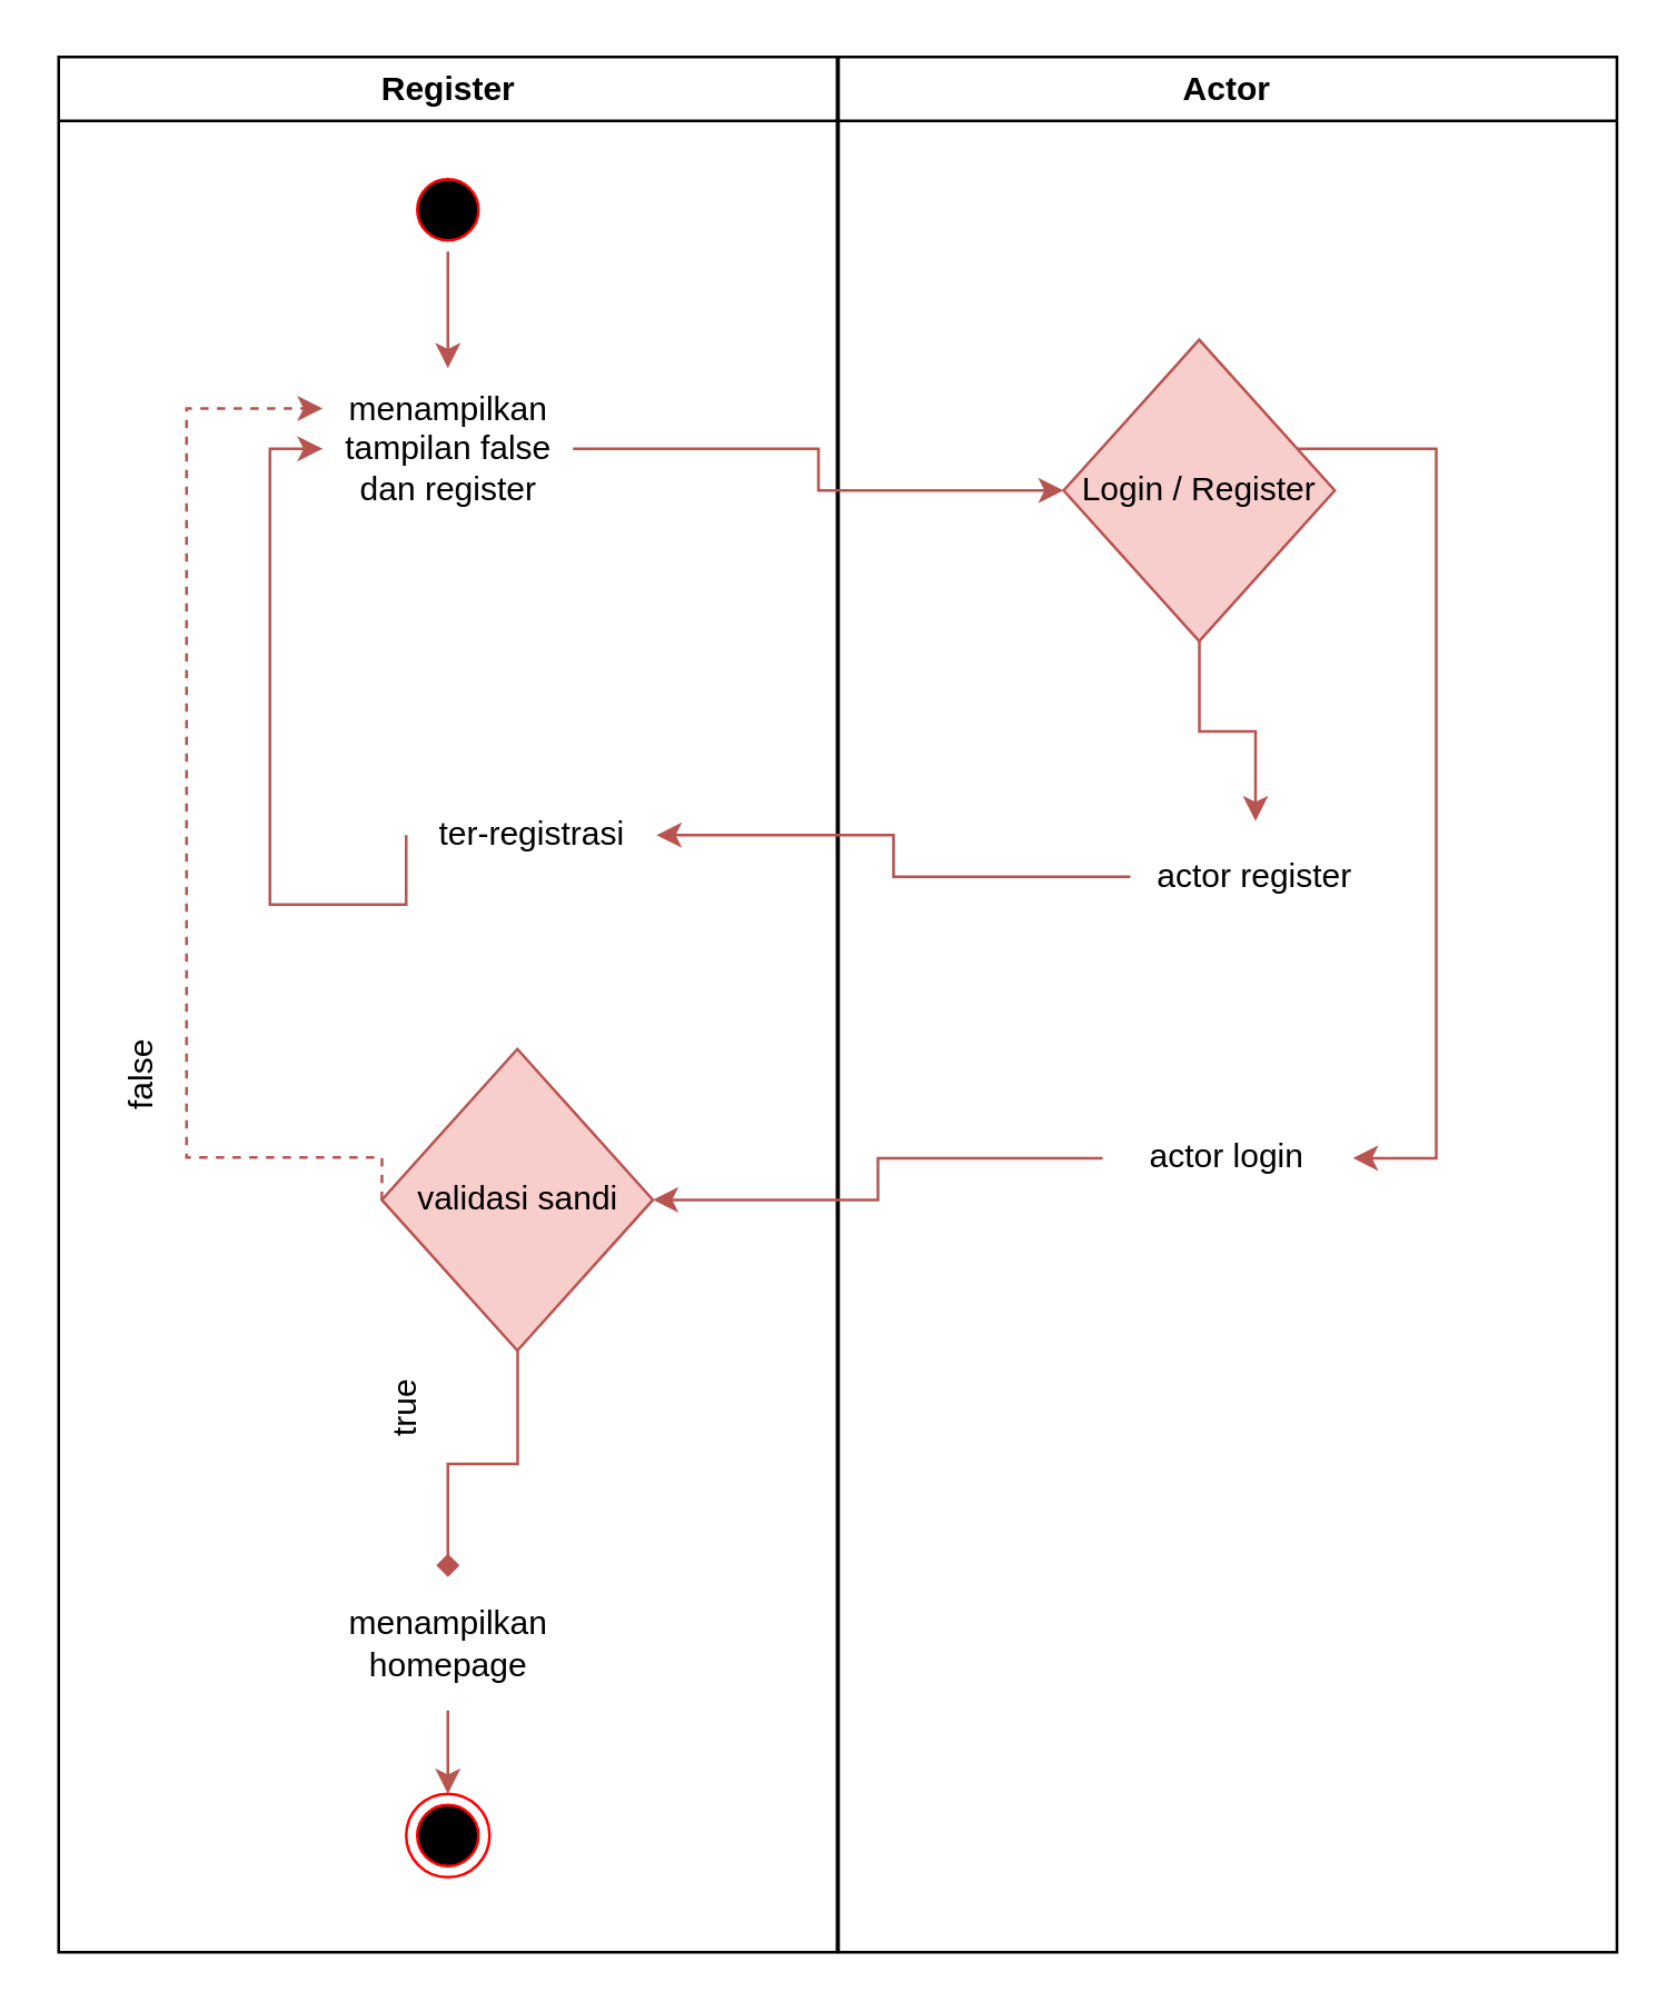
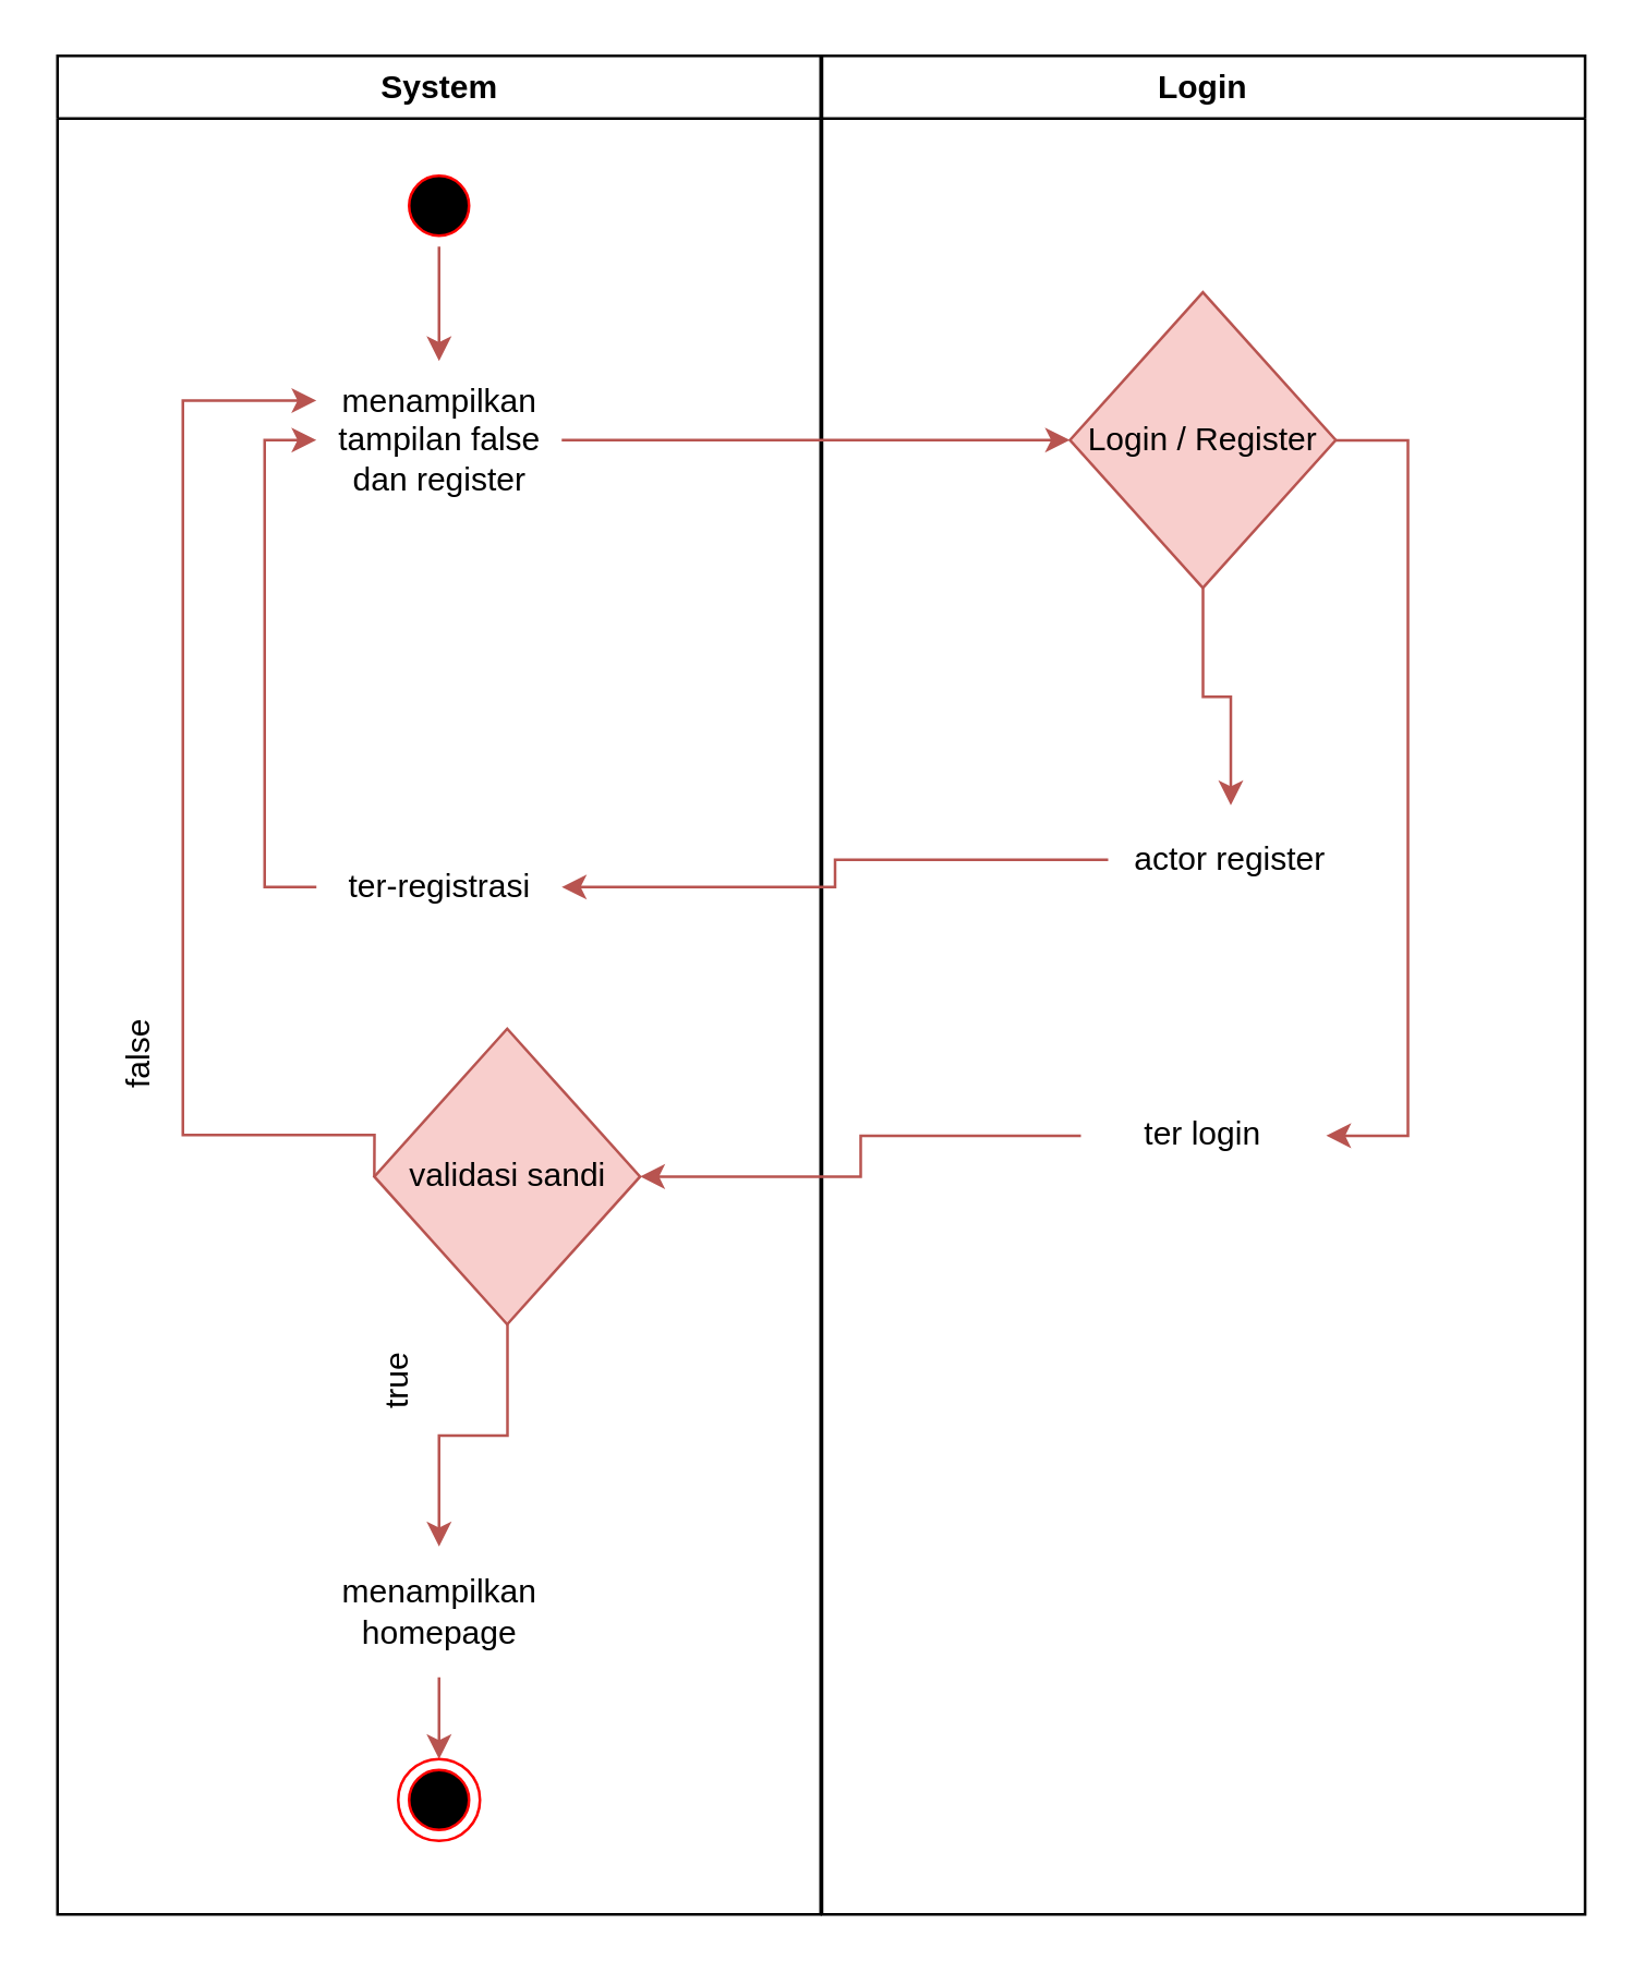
  <mxCell id="0" />
  <mxCell id="1" parent="0" />
- <mxCell id="2" value="Register" style="swimlane;whiteSpace=wrap;" parent="1" vertex="1"><mxGeometry x="20.5" y="20" width="280" height="682" as="geometry" /></mxCell>
+ <mxCell id="2" value="System" style="swimlane;whiteSpace=wrap;" parent="1" vertex="1"><mxGeometry x="20.5" y="20" width="280" height="682" as="geometry" /></mxCell>
  <mxCell id="3" style="edgeStyle=orthogonalEdgeStyle;rounded=0;orthogonalLoop=1;jettySize=auto;html=1;fillColor=#f8cecc;strokeColor=#b85450;" parent="2" source="4" target="5" edge="1"><mxGeometry relative="1" as="geometry" /></mxCell>
  <mxCell id="4" value="" style="ellipse;shape=startState;fillColor=#000000;strokeColor=#ff0000;" parent="2" vertex="1"><mxGeometry x="125" y="40" width="30" height="30" as="geometry" /></mxCell>
  <mxCell id="5" value="menampilkan tampilan false dan register" style="text;html=1;align=center;verticalAlign=middle;whiteSpace=wrap;rounded=0;" parent="2" vertex="1"><mxGeometry x="95" y="112" width="90" height="58" as="geometry" /></mxCell>
- <mxCell id="6" value="ter-registrasi" style="text;html=1;align=center;verticalAlign=middle;whiteSpace=wrap;rounded=0;" parent="2" vertex="1"><mxGeometry x="125" y="258" width="90" height="44" as="geometry" /></mxCell>
+ <mxCell id="6" value="ter-registrasi" style="text;html=1;align=center;verticalAlign=middle;whiteSpace=wrap;rounded=0;" parent="2" vertex="1"><mxGeometry x="95" y="283" width="90" height="44" as="geometry" /></mxCell>
  <mxCell id="7" style="edgeStyle=orthogonalEdgeStyle;rounded=0;orthogonalLoop=1;jettySize=auto;html=1;entryX=0;entryY=0.5;entryDx=0;entryDy=0;exitX=0;exitY=0.5;exitDx=0;exitDy=0;fillColor=#f8cecc;strokeColor=#b85450;" parent="2" source="6" target="5" edge="1"><mxGeometry relative="1" as="geometry"><Array as="points"><mxPoint x="76" y="305" /><mxPoint x="76" y="141" /></Array></mxGeometry></mxCell>
- <mxCell id="8" style="edgeStyle=orthogonalEdgeStyle;rounded=0;orthogonalLoop=1;jettySize=auto;html=1;fillColor=#f8cecc;strokeColor=#b85450;endArrow=diamond;" edge="1" parent="2" source="9" target="12"><mxGeometry relative="1" as="geometry" /></mxCell>
+ <mxCell id="8" style="edgeStyle=orthogonalEdgeStyle;rounded=0;orthogonalLoop=1;jettySize=auto;html=1;fillColor=#f8cecc;strokeColor=#b85450;" edge="1" parent="2" source="9" target="12"><mxGeometry relative="1" as="geometry" /></mxCell>
  <mxCell id="9" value="validasi sandi" style="rhombus;whiteSpace=wrap;html=1;fillColor=#f8cecc;strokeColor=#b85450;" vertex="1" parent="2"><mxGeometry x="116.25" y="357" width="97.5" height="108.5" as="geometry" /></mxCell>
- <mxCell id="10" style="edgeStyle=orthogonalEdgeStyle;rounded=0;orthogonalLoop=1;jettySize=auto;html=1;entryX=0;entryY=0.25;entryDx=0;entryDy=0;exitX=0;exitY=0.5;exitDx=0;exitDy=0;fillColor=#f8cecc;strokeColor=#b85450;dashed=1;" edge="1" parent="2" source="9" target="5"><mxGeometry relative="1" as="geometry"><mxPoint x="95" y="686.034" as="sourcePoint" /><Array as="points"><mxPoint x="46" y="396" /><mxPoint x="46" y="127" /></Array></mxGeometry></mxCell>
+ <mxCell id="10" style="edgeStyle=orthogonalEdgeStyle;rounded=0;orthogonalLoop=1;jettySize=auto;html=1;entryX=0;entryY=0.25;entryDx=0;entryDy=0;exitX=0;exitY=0.5;exitDx=0;exitDy=0;fillColor=#f8cecc;strokeColor=#b85450;" edge="1" parent="2" source="9" target="5"><mxGeometry relative="1" as="geometry"><mxPoint x="95" y="686.034" as="sourcePoint" /><Array as="points"><mxPoint x="46" y="396" /><mxPoint x="46" y="127" /></Array></mxGeometry></mxCell>
  <mxCell id="11" value="" style="edgeStyle=orthogonalEdgeStyle;rounded=0;orthogonalLoop=1;jettySize=auto;html=1;fillColor=#f8cecc;strokeColor=#b85450;" edge="1" parent="2" source="12" target="13"><mxGeometry relative="1" as="geometry" /></mxCell>
  <mxCell id="12" value="menampilkan homepage" style="text;html=1;align=center;verticalAlign=middle;whiteSpace=wrap;rounded=0;" vertex="1" parent="2"><mxGeometry x="95" y="547" width="90" height="48" as="geometry" /></mxCell>
  <mxCell id="13" value="" style="ellipse;shape=endState;fillColor=#000000;strokeColor=#ff0000" parent="2" vertex="1"><mxGeometry x="125" y="625" width="30" height="30" as="geometry" /></mxCell>
  <mxCell id="14" value="true" style="text;html=1;align=center;verticalAlign=middle;whiteSpace=wrap;rounded=0;rotation=-90;" vertex="1" parent="2"><mxGeometry x="95" y="472" width="60" height="30" as="geometry" /></mxCell>
  <mxCell id="15" value="false" style="text;html=1;align=center;verticalAlign=middle;whiteSpace=wrap;rounded=0;rotation=-90;" vertex="1" parent="2"><mxGeometry y="352" width="60" height="30" as="geometry" /></mxCell>
- <mxCell id="16" value="Actor" style="swimlane;whiteSpace=wrap" parent="1" vertex="1"><mxGeometry x="301" y="20" width="280" height="682" as="geometry" /></mxCell>
- <mxCell id="17" value="actor login" style="text;html=1;align=center;verticalAlign=middle;whiteSpace=wrap;rounded=0;" parent="16" vertex="1"><mxGeometry x="95" y="378.75" width="90" height="35" as="geometry" /></mxCell>
+ <mxCell id="16" value="Login" style="swimlane;whiteSpace=wrap" parent="1" vertex="1"><mxGeometry x="301" y="20" width="280" height="682" as="geometry" /></mxCell>
+ <mxCell id="17" value="ter login" style="text;html=1;align=center;verticalAlign=middle;whiteSpace=wrap;rounded=0;" parent="16" vertex="1"><mxGeometry x="95" y="378.75" width="90" height="35" as="geometry" /></mxCell>
  <mxCell id="18" style="edgeStyle=orthogonalEdgeStyle;rounded=0;orthogonalLoop=1;jettySize=auto;html=1;entryX=1;entryY=0.5;entryDx=0;entryDy=0;fillColor=#f8cecc;strokeColor=#b85450;" parent="16" source="19" target="17" edge="1"><mxGeometry relative="1" as="geometry"><Array as="points"><mxPoint x="215" y="141" /><mxPoint x="215" y="396" /><mxPoint x="185" y="396" /></Array></mxGeometry></mxCell>
- <mxCell id="19" value="Login / Register" style="rhombus;whiteSpace=wrap;html=1;fillColor=#f8cecc;strokeColor=#b85450;" parent="16" vertex="1"><mxGeometry x="81" y="101.75" width="97.5" height="108.5" as="geometry" /></mxCell>
+ <mxCell id="19" value="Login / Register" style="rhombus;whiteSpace=wrap;html=1;fillColor=#f8cecc;strokeColor=#b85450;" parent="16" vertex="1"><mxGeometry x="91" y="86.75" width="97.5" height="108.5" as="geometry" /></mxCell>
  <mxCell id="20" value="" style="edgeStyle=orthogonalEdgeStyle;rounded=0;orthogonalLoop=1;jettySize=auto;html=1;fillColor=#f8cecc;strokeColor=#b85450;" parent="16" source="19" target="21" edge="1"><mxGeometry relative="1" as="geometry"><mxPoint x="584" y="285" as="sourcePoint" /><mxPoint x="585" y="470" as="targetPoint" /></mxGeometry></mxCell>
  <mxCell id="21" value="actor register" style="text;html=1;align=center;verticalAlign=middle;whiteSpace=wrap;rounded=0;" parent="16" vertex="1"><mxGeometry x="105" y="275" width="90" height="40" as="geometry" /></mxCell>
  <mxCell id="22" style="edgeStyle=orthogonalEdgeStyle;rounded=0;orthogonalLoop=1;jettySize=auto;html=1;entryX=0;entryY=0.5;entryDx=0;entryDy=0;fillColor=#f8cecc;strokeColor=#b85450;" parent="1" source="5" target="19" edge="1"><mxGeometry relative="1" as="geometry" /></mxCell>
  <mxCell id="23" style="edgeStyle=orthogonalEdgeStyle;rounded=0;orthogonalLoop=1;jettySize=auto;html=1;fillColor=#f8cecc;strokeColor=#b85450;" parent="1" source="21" target="6" edge="1"><mxGeometry relative="1" as="geometry" /></mxCell>
  <mxCell id="24" style="edgeStyle=orthogonalEdgeStyle;rounded=0;orthogonalLoop=1;jettySize=auto;html=1;entryX=1;entryY=0.5;entryDx=0;entryDy=0;fillColor=#f8cecc;strokeColor=#b85450;" edge="1" parent="1" source="17" target="9"><mxGeometry relative="1" as="geometry" /></mxCell>
